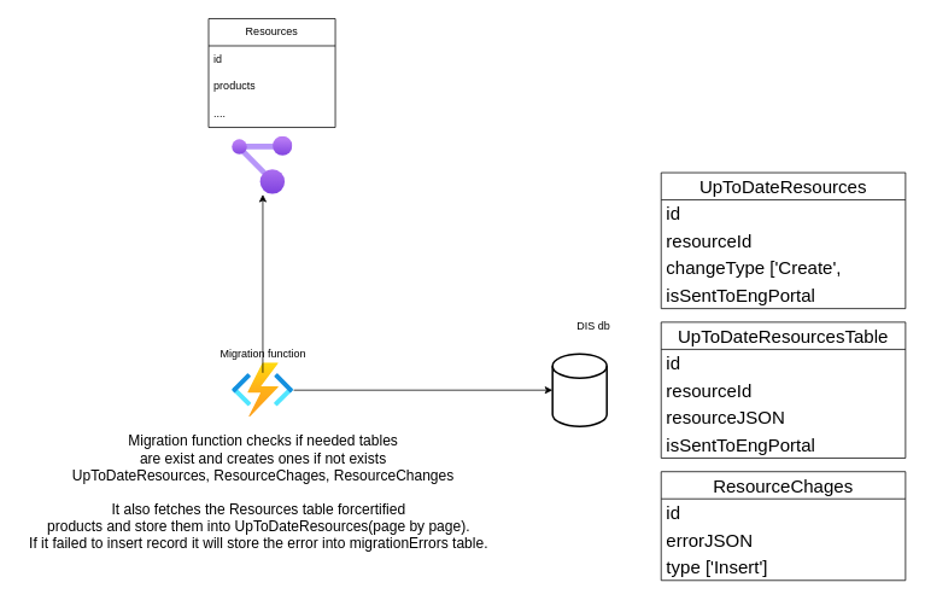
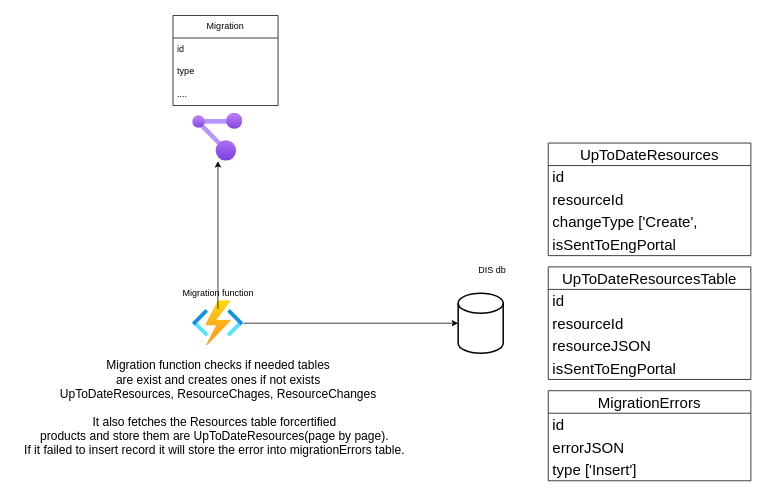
  <mxCell id="0" />
  <mxCell id="1" parent="0" />
  <mxCell id="2" style="edgeStyle=orthogonalEdgeStyle;rounded=0;orthogonalLoop=1;jettySize=auto;html=1;entryX=0;entryY=0.5;entryDx=0;entryDy=0;entryPerimeter=0;fontSize=20;" parent="1" source="3" target="5" edge="1"><mxGeometry relative="1" as="geometry" /></mxCell>
  <mxCell id="3" value="" style="aspect=fixed;html=1;points=[];align=center;image;fontSize=12;image=img/lib/azure2/compute/Function_Apps.svg;" parent="1" vertex="1"><mxGeometry x="256" y="400" width="68" height="60" as="geometry" /></mxCell>
  <mxCell id="4" value="Migration function" style="text;html=1;align=center;verticalAlign=middle;resizable=0;points=[];autosize=1;strokeColor=none;fillColor=none;" parent="1" vertex="1"><mxGeometry x="230" y="375" width="120" height="30" as="geometry" /></mxCell>
  <mxCell id="5" value="" style="strokeWidth=2;html=1;shape=mxgraph.flowchart.database;whiteSpace=wrap;" parent="1" vertex="1"><mxGeometry x="610" y="390" width="60" height="80" as="geometry" /></mxCell>
  <mxCell id="6" value="DIS db" style="text;html=1;align=center;verticalAlign=middle;resizable=0;points=[];autosize=1;strokeColor=none;fillColor=none;" parent="1" vertex="1"><mxGeometry x="625" y="345" width="60" height="30" as="geometry" /></mxCell>
  <mxCell id="7" value="&lt;font style=&quot;font-size: 16px;&quot;&gt;Migration function checks if needed tables &lt;br&gt;are exist and creates ones if not exists&lt;br&gt;UpToDateResources, ResourceChages, ResourceChanges&lt;br&gt;&lt;/font&gt;" style="text;html=1;align=center;verticalAlign=middle;resizable=0;points=[];autosize=1;strokeColor=none;fillColor=none;strokeWidth=1;" parent="1" vertex="1"><mxGeometry x="80" y="470" width="420" height="70" as="geometry" /></mxCell>
  <mxCell id="8" value="UpToDateResourcesTable" style="swimlane;fontStyle=0;childLayout=stackLayout;horizontal=1;startSize=30;horizontalStack=0;resizeParent=1;resizeParentMax=0;resizeLast=0;collapsible=1;marginBottom=0;whiteSpace=wrap;html=1;strokeWidth=1;fontSize=20;" parent="1" vertex="1"><mxGeometry x="730" y="355" width="270" height="150" as="geometry" /></mxCell>
  <mxCell id="9" value="id" style="text;strokeColor=none;fillColor=none;align=left;verticalAlign=middle;spacingLeft=4;spacingRight=4;overflow=hidden;points=[[0,0.5],[1,0.5]];portConstraint=eastwest;rotatable=0;whiteSpace=wrap;html=1;fontSize=20;" parent="8" vertex="1"><mxGeometry y="30" width="270" height="30" as="geometry" /></mxCell>
  <mxCell id="10" value="resourceId&lt;span style=&quot;white-space: pre;&quot;&gt; &lt;/span&gt;" style="text;strokeColor=none;fillColor=none;align=left;verticalAlign=middle;spacingLeft=4;spacingRight=4;overflow=hidden;points=[[0,0.5],[1,0.5]];portConstraint=eastwest;rotatable=0;whiteSpace=wrap;html=1;fontSize=20;" parent="8" vertex="1"><mxGeometry y="60" width="270" height="30" as="geometry" /></mxCell>
  <mxCell id="11" value="resourceJSON" style="text;strokeColor=none;fillColor=none;align=left;verticalAlign=middle;spacingLeft=4;spacingRight=4;overflow=hidden;points=[[0,0.5],[1,0.5]];portConstraint=eastwest;rotatable=0;whiteSpace=wrap;html=1;fontSize=20;" parent="8" vertex="1"><mxGeometry y="90" width="270" height="30" as="geometry" /></mxCell>
  <mxCell id="12" value="isSentToEngPortal" style="text;strokeColor=none;fillColor=none;align=left;verticalAlign=middle;spacingLeft=4;spacingRight=4;overflow=hidden;points=[[0,0.5],[1,0.5]];portConstraint=eastwest;rotatable=0;whiteSpace=wrap;html=1;fontSize=20;" parent="8" vertex="1"><mxGeometry y="120" width="270" height="30" as="geometry" /></mxCell>
  <mxCell id="13" value="UpToDateResources" style="swimlane;fontStyle=0;childLayout=stackLayout;horizontal=1;startSize=30;horizontalStack=0;resizeParent=1;resizeParentMax=0;resizeLast=0;collapsible=1;marginBottom=0;whiteSpace=wrap;html=1;strokeWidth=1;fontSize=20;" parent="1" vertex="1"><mxGeometry x="730" y="190" width="270" height="150" as="geometry" /></mxCell>
  <mxCell id="14" value="id" style="text;strokeColor=none;fillColor=none;align=left;verticalAlign=middle;spacingLeft=4;spacingRight=4;overflow=hidden;points=[[0,0.5],[1,0.5]];portConstraint=eastwest;rotatable=0;whiteSpace=wrap;html=1;fontSize=20;" parent="13" vertex="1"><mxGeometry y="30" width="270" height="30" as="geometry" /></mxCell>
  <mxCell id="15" value="resourceId&lt;span style=&quot;white-space: pre;&quot;&gt; &lt;/span&gt;" style="text;strokeColor=none;fillColor=none;align=left;verticalAlign=middle;spacingLeft=4;spacingRight=4;overflow=hidden;points=[[0,0.5],[1,0.5]];portConstraint=eastwest;rotatable=0;whiteSpace=wrap;html=1;fontSize=20;" parent="13" vertex="1"><mxGeometry y="60" width="270" height="30" as="geometry" /></mxCell>
  <mxCell id="16" value="changeType ['Create', 'Update', 'Delete']" style="text;strokeColor=none;fillColor=none;align=left;verticalAlign=middle;spacingLeft=4;spacingRight=4;overflow=hidden;points=[[0,0.5],[1,0.5]];portConstraint=eastwest;rotatable=0;whiteSpace=wrap;html=1;fontSize=20;" parent="13" vertex="1"><mxGeometry y="90" width="270" height="30" as="geometry" /></mxCell>
  <mxCell id="17" value="isSentToEngPortal" style="text;strokeColor=none;fillColor=none;align=left;verticalAlign=middle;spacingLeft=4;spacingRight=4;overflow=hidden;points=[[0,0.5],[1,0.5]];portConstraint=eastwest;rotatable=0;whiteSpace=wrap;html=1;fontSize=20;" parent="13" vertex="1"><mxGeometry y="120" width="270" height="30" as="geometry" /></mxCell>
  <mxCell id="18" value="" style="aspect=fixed;html=1;points=[];align=center;image;fontSize=12;image=img/lib/azure2/management_governance/Resource_Graph_Explorer.svg;" vertex="1" parent="1"><mxGeometry x="256" y="150" width="67" height="64" as="geometry" /></mxCell>
- <mxCell id="19" value="Resources" style="swimlane;fontStyle=0;childLayout=stackLayout;horizontal=1;startSize=30;horizontalStack=0;resizeParent=1;resizeParentMax=0;resizeLast=0;collapsible=1;marginBottom=0;whiteSpace=wrap;html=1;" vertex="1" parent="1"><mxGeometry x="230" y="20" width="140" height="120" as="geometry" /></mxCell>
+ <mxCell id="19" value="Migration" style="swimlane;fontStyle=0;childLayout=stackLayout;horizontal=1;startSize=30;horizontalStack=0;resizeParent=1;resizeParentMax=0;resizeLast=0;collapsible=1;marginBottom=0;whiteSpace=wrap;html=1;" vertex="1" parent="1"><mxGeometry x="230" y="20" width="140" height="120" as="geometry" /></mxCell>
  <mxCell id="20" value="id" style="text;strokeColor=none;fillColor=none;align=left;verticalAlign=middle;spacingLeft=4;spacingRight=4;overflow=hidden;points=[[0,0.5],[1,0.5]];portConstraint=eastwest;rotatable=0;whiteSpace=wrap;html=1;" vertex="1" parent="19"><mxGeometry y="30" width="140" height="30" as="geometry" /></mxCell>
- <mxCell id="21" value="products" style="text;strokeColor=none;fillColor=none;align=left;verticalAlign=middle;spacingLeft=4;spacingRight=4;overflow=hidden;points=[[0,0.5],[1,0.5]];portConstraint=eastwest;rotatable=0;whiteSpace=wrap;html=1;" vertex="1" parent="19"><mxGeometry y="60" width="140" height="30" as="geometry" /></mxCell>
+ <mxCell id="21" value="type" style="text;strokeColor=none;fillColor=none;align=left;verticalAlign=middle;spacingLeft=4;spacingRight=4;overflow=hidden;points=[[0,0.5],[1,0.5]];portConstraint=eastwest;rotatable=0;whiteSpace=wrap;html=1;" vertex="1" parent="19"><mxGeometry y="60" width="140" height="30" as="geometry" /></mxCell>
  <mxCell id="22" value="...." style="text;strokeColor=none;fillColor=none;align=left;verticalAlign=middle;spacingLeft=4;spacingRight=4;overflow=hidden;points=[[0,0.5],[1,0.5]];portConstraint=eastwest;rotatable=0;whiteSpace=wrap;html=1;" vertex="1" parent="19"><mxGeometry y="90" width="140" height="30" as="geometry" /></mxCell>
- <mxCell id="23" value="&lt;font style=&quot;font-size: 16px;&quot;&gt;It also fetches the Resources table forcertified &lt;br&gt;products&amp;nbsp;and store them into UpToDateResources(page by page).&lt;br&gt;If it failed to insert record it will store the error into migrationErrors table.&lt;/font&gt;" style="text;html=1;align=center;verticalAlign=middle;resizable=0;points=[];autosize=1;strokeColor=none;fillColor=none;" vertex="1" parent="1"><mxGeometry x="20" y="545" width="530" height="70" as="geometry" /></mxCell>
- <mxCell id="24" value="ResourceChages" style="swimlane;fontStyle=0;childLayout=stackLayout;horizontal=1;startSize=30;horizontalStack=0;resizeParent=1;resizeParentMax=0;resizeLast=0;collapsible=1;marginBottom=0;whiteSpace=wrap;html=1;strokeWidth=1;fontSize=20;" vertex="1" parent="1"><mxGeometry x="730" y="520" width="270" height="120" as="geometry" /></mxCell>
+ <mxCell id="23" value="&lt;font style=&quot;font-size: 16px;&quot;&gt;It also fetches the Resources table forcertified &lt;br&gt;products&amp;nbsp;and store them are UpToDateResources(page by page).&lt;br&gt;If it failed to insert record it will store the error into migrationErrors table.&lt;/font&gt;" style="text;html=1;align=center;verticalAlign=middle;resizable=0;points=[];autosize=1;strokeColor=none;fillColor=none;" vertex="1" parent="1"><mxGeometry x="20" y="545" width="530" height="70" as="geometry" /></mxCell>
+ <mxCell id="24" value="MigrationErrors" style="swimlane;fontStyle=0;childLayout=stackLayout;horizontal=1;startSize=30;horizontalStack=0;resizeParent=1;resizeParentMax=0;resizeLast=0;collapsible=1;marginBottom=0;whiteSpace=wrap;html=1;strokeWidth=1;fontSize=20;" vertex="1" parent="1"><mxGeometry x="730" y="520" width="270" height="120" as="geometry" /></mxCell>
  <mxCell id="25" value="id" style="text;strokeColor=none;fillColor=none;align=left;verticalAlign=middle;spacingLeft=4;spacingRight=4;overflow=hidden;points=[[0,0.5],[1,0.5]];portConstraint=eastwest;rotatable=0;whiteSpace=wrap;html=1;fontSize=20;" vertex="1" parent="24"><mxGeometry y="30" width="270" height="30" as="geometry" /></mxCell>
  <mxCell id="26" value="errorJSON" style="text;strokeColor=none;fillColor=none;align=left;verticalAlign=middle;spacingLeft=4;spacingRight=4;overflow=hidden;points=[[0,0.5],[1,0.5]];portConstraint=eastwest;rotatable=0;whiteSpace=wrap;html=1;fontSize=20;" vertex="1" parent="24"><mxGeometry y="60" width="270" height="30" as="geometry" /></mxCell>
  <mxCell id="27" value="type ['Insert']" style="text;strokeColor=none;fillColor=none;align=left;verticalAlign=middle;spacingLeft=4;spacingRight=4;overflow=hidden;points=[[0,0.5],[1,0.5]];portConstraint=eastwest;rotatable=0;whiteSpace=wrap;html=1;fontSize=20;" vertex="1" parent="24"><mxGeometry y="90" width="270" height="30" as="geometry" /></mxCell>
  <mxCell id="28" style="edgeStyle=orthogonalEdgeStyle;rounded=0;orthogonalLoop=1;jettySize=auto;html=1;fontSize=20;exitX=0.499;exitY=1.196;exitDx=0;exitDy=0;exitPerimeter=0;" edge="1" parent="1" source="4" target="18"><mxGeometry relative="1" as="geometry"><mxPoint x="410" y="360" as="sourcePoint" /><mxPoint x="620" y="440" as="targetPoint" /><Array as="points"><mxPoint x="290" y="390" /><mxPoint x="290" y="390" /></Array></mxGeometry></mxCell>
